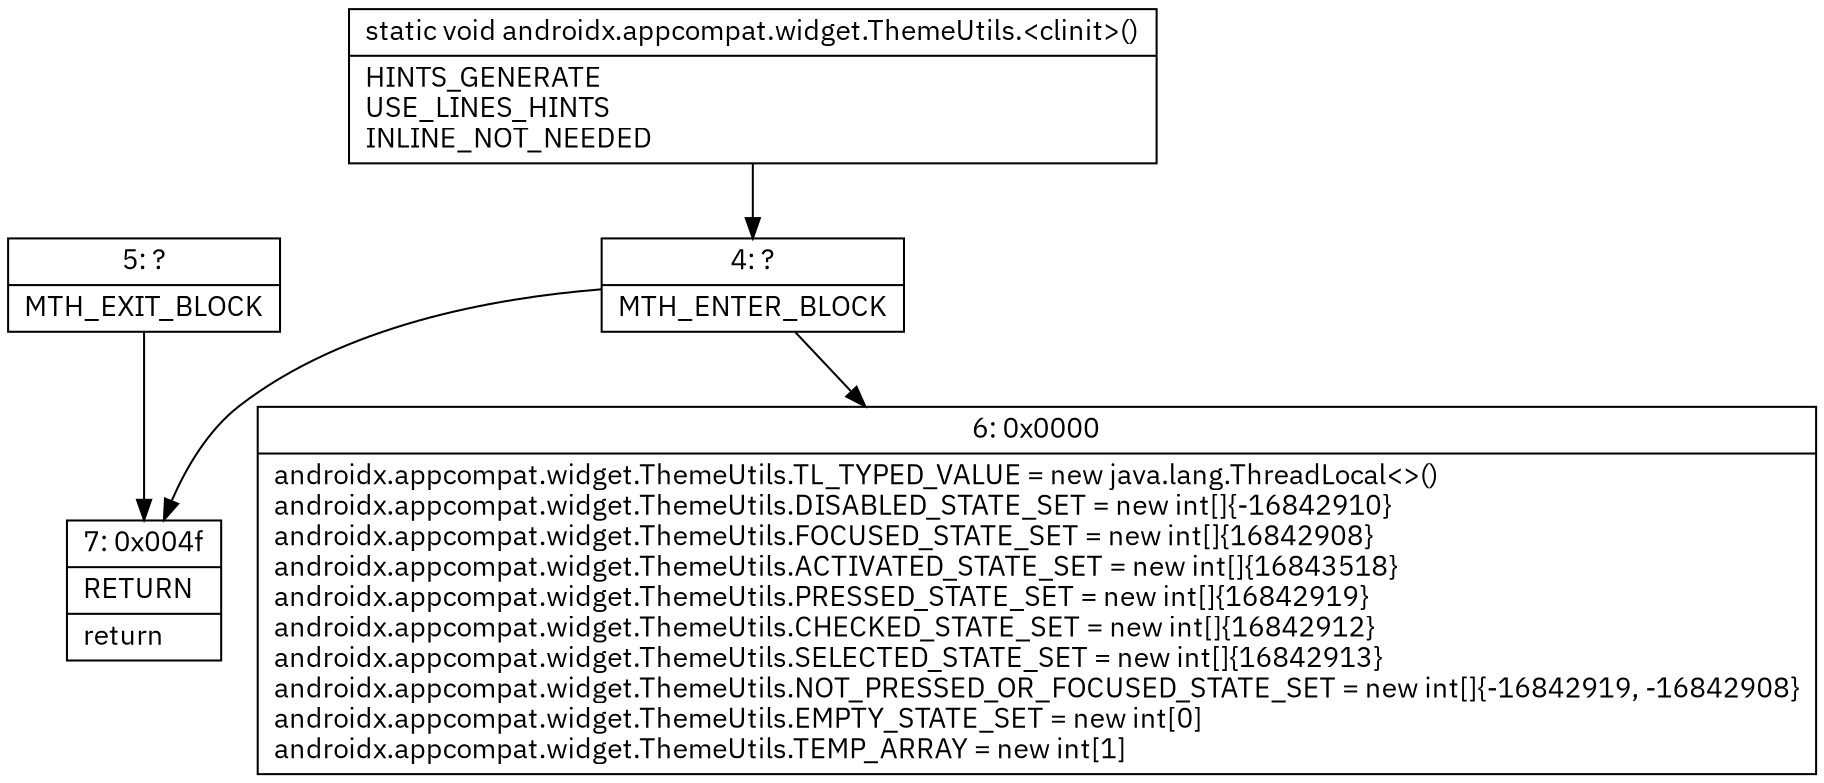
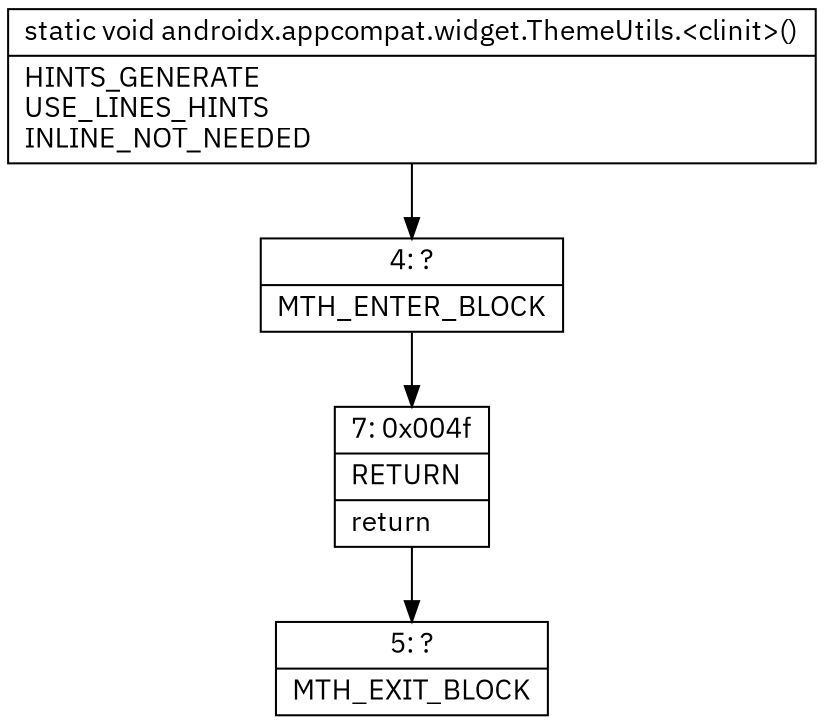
  digraph {
    fontname="IBM Plex Sans"
    node [fontname="IBM Plex Sans" shape=record]
    edge [fontname="IBM Plex Sans"]
    n1 [label="{4\:\ ?|MTH_ENTER_BLOCK\l}"]
-   n2 [label="{6\:\ 0x0000|androidx.appcompat.widget.ThemeUtils.TL_TYPED_VALUE = new java.lang.ThreadLocal\<\>()\landroidx.appcompat.widget.ThemeUtils.DISABLED_STATE_SET = new int[]\{\-16842910\}\landroidx.appcompat.widget.ThemeUtils.FOCUSED_STATE_SET = new int[]\{16842908\}\landroidx.appcompat.widget.ThemeUtils.ACTIVATED_STATE_SET = new int[]\{16843518\}\landroidx.appcompat.widget.ThemeUtils.PRESSED_STATE_SET = new int[]\{16842919\}\landroidx.appcompat.widget.ThemeUtils.CHECKED_STATE_SET = new int[]\{16842912\}\landroidx.appcompat.widget.ThemeUtils.SELECTED_STATE_SET = new int[]\{16842913\}\landroidx.appcompat.widget.ThemeUtils.NOT_PRESSED_OR_FOCUSED_STATE_SET = new int[]\{\-16842919, \-16842908\}\landroidx.appcompat.widget.ThemeUtils.EMPTY_STATE_SET = new int[0]\landroidx.appcompat.widget.ThemeUtils.TEMP_ARRAY = new int[1]\l}"]
    n3 [label="{7\:\ 0x004f|RETURN\l|return\l}"]
    n4 [label="{5\:\ ?|MTH_EXIT_BLOCK\l}"]
    n5 [label="{static void androidx.appcompat.widget.ThemeUtils.\<clinit\>()  | HINTS_GENERATE\lUSE_LINES_HINTS\lINLINE_NOT_NEEDED\l}"]
-   n1 -> n2
    n1 -> n3
-   n4 -> n3
+   n3 -> n4
    n5 -> n1
  }
